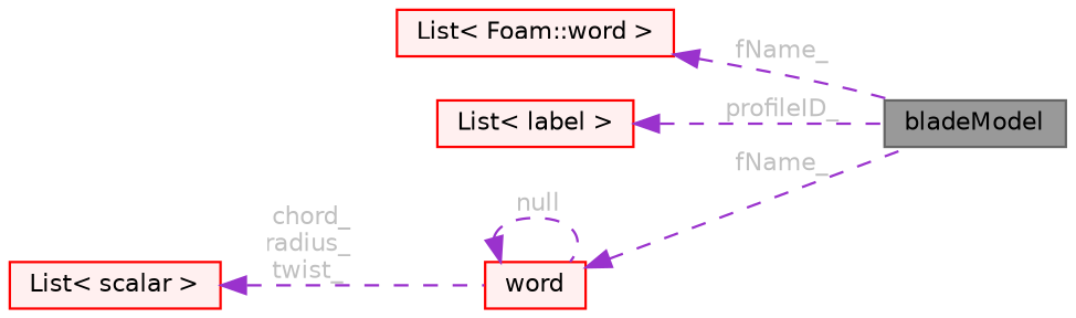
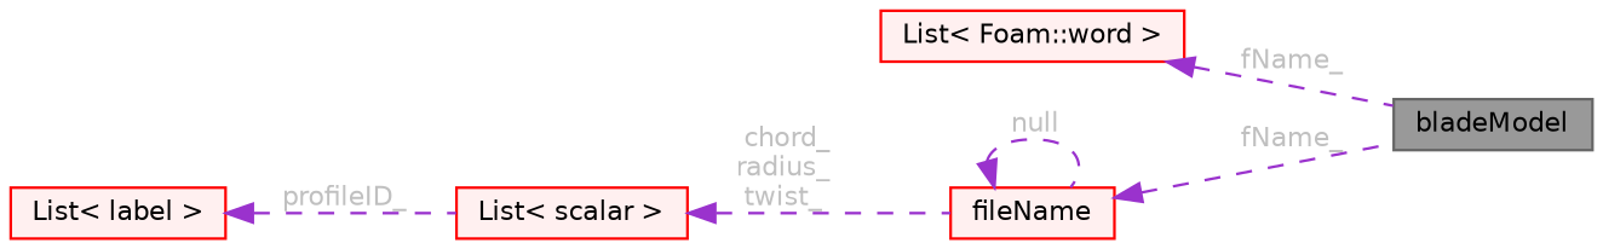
  digraph {
    rankdir=LR
    node [color=red fillcolor="#FFF0F0" fontname=Helvetica fontsize=10 shape=box style=filled]
    edge [color=darkorchid3 dir=back fontcolor=grey fontname=Helvetica fontsize=10 labelfontname=Helvetica labelfontsize=10 style=dashed]
    n1 [color=gray40 fillcolor=grey60 fontcolor=black height=0.2 label=bladeModel width=0.4]
    n2 [height=0.2 label="List\< Foam::word \>" width=0.4]
    n3 [height=0.2 label="List\< label \>" width=0.4]
    n4 [height=0.2 label="List\< scalar \>" width=0.4]
-   n5 [height=0.2 label=word width=0.4]
+   n5 [height=0.2 label=fileName width=0.4]
    n2 -> n1 [label=" fName_"]
-   n3 -> n1 [label=" profileID_"]
+   n3 -> n4 [label=" profileID_"]
    n4 -> n5 [label=" chord_\nradius_\ntwist_"]
    n5 -> n1 [label=" fName_"]
    n5 -> n5 [label=" null"]
  }
